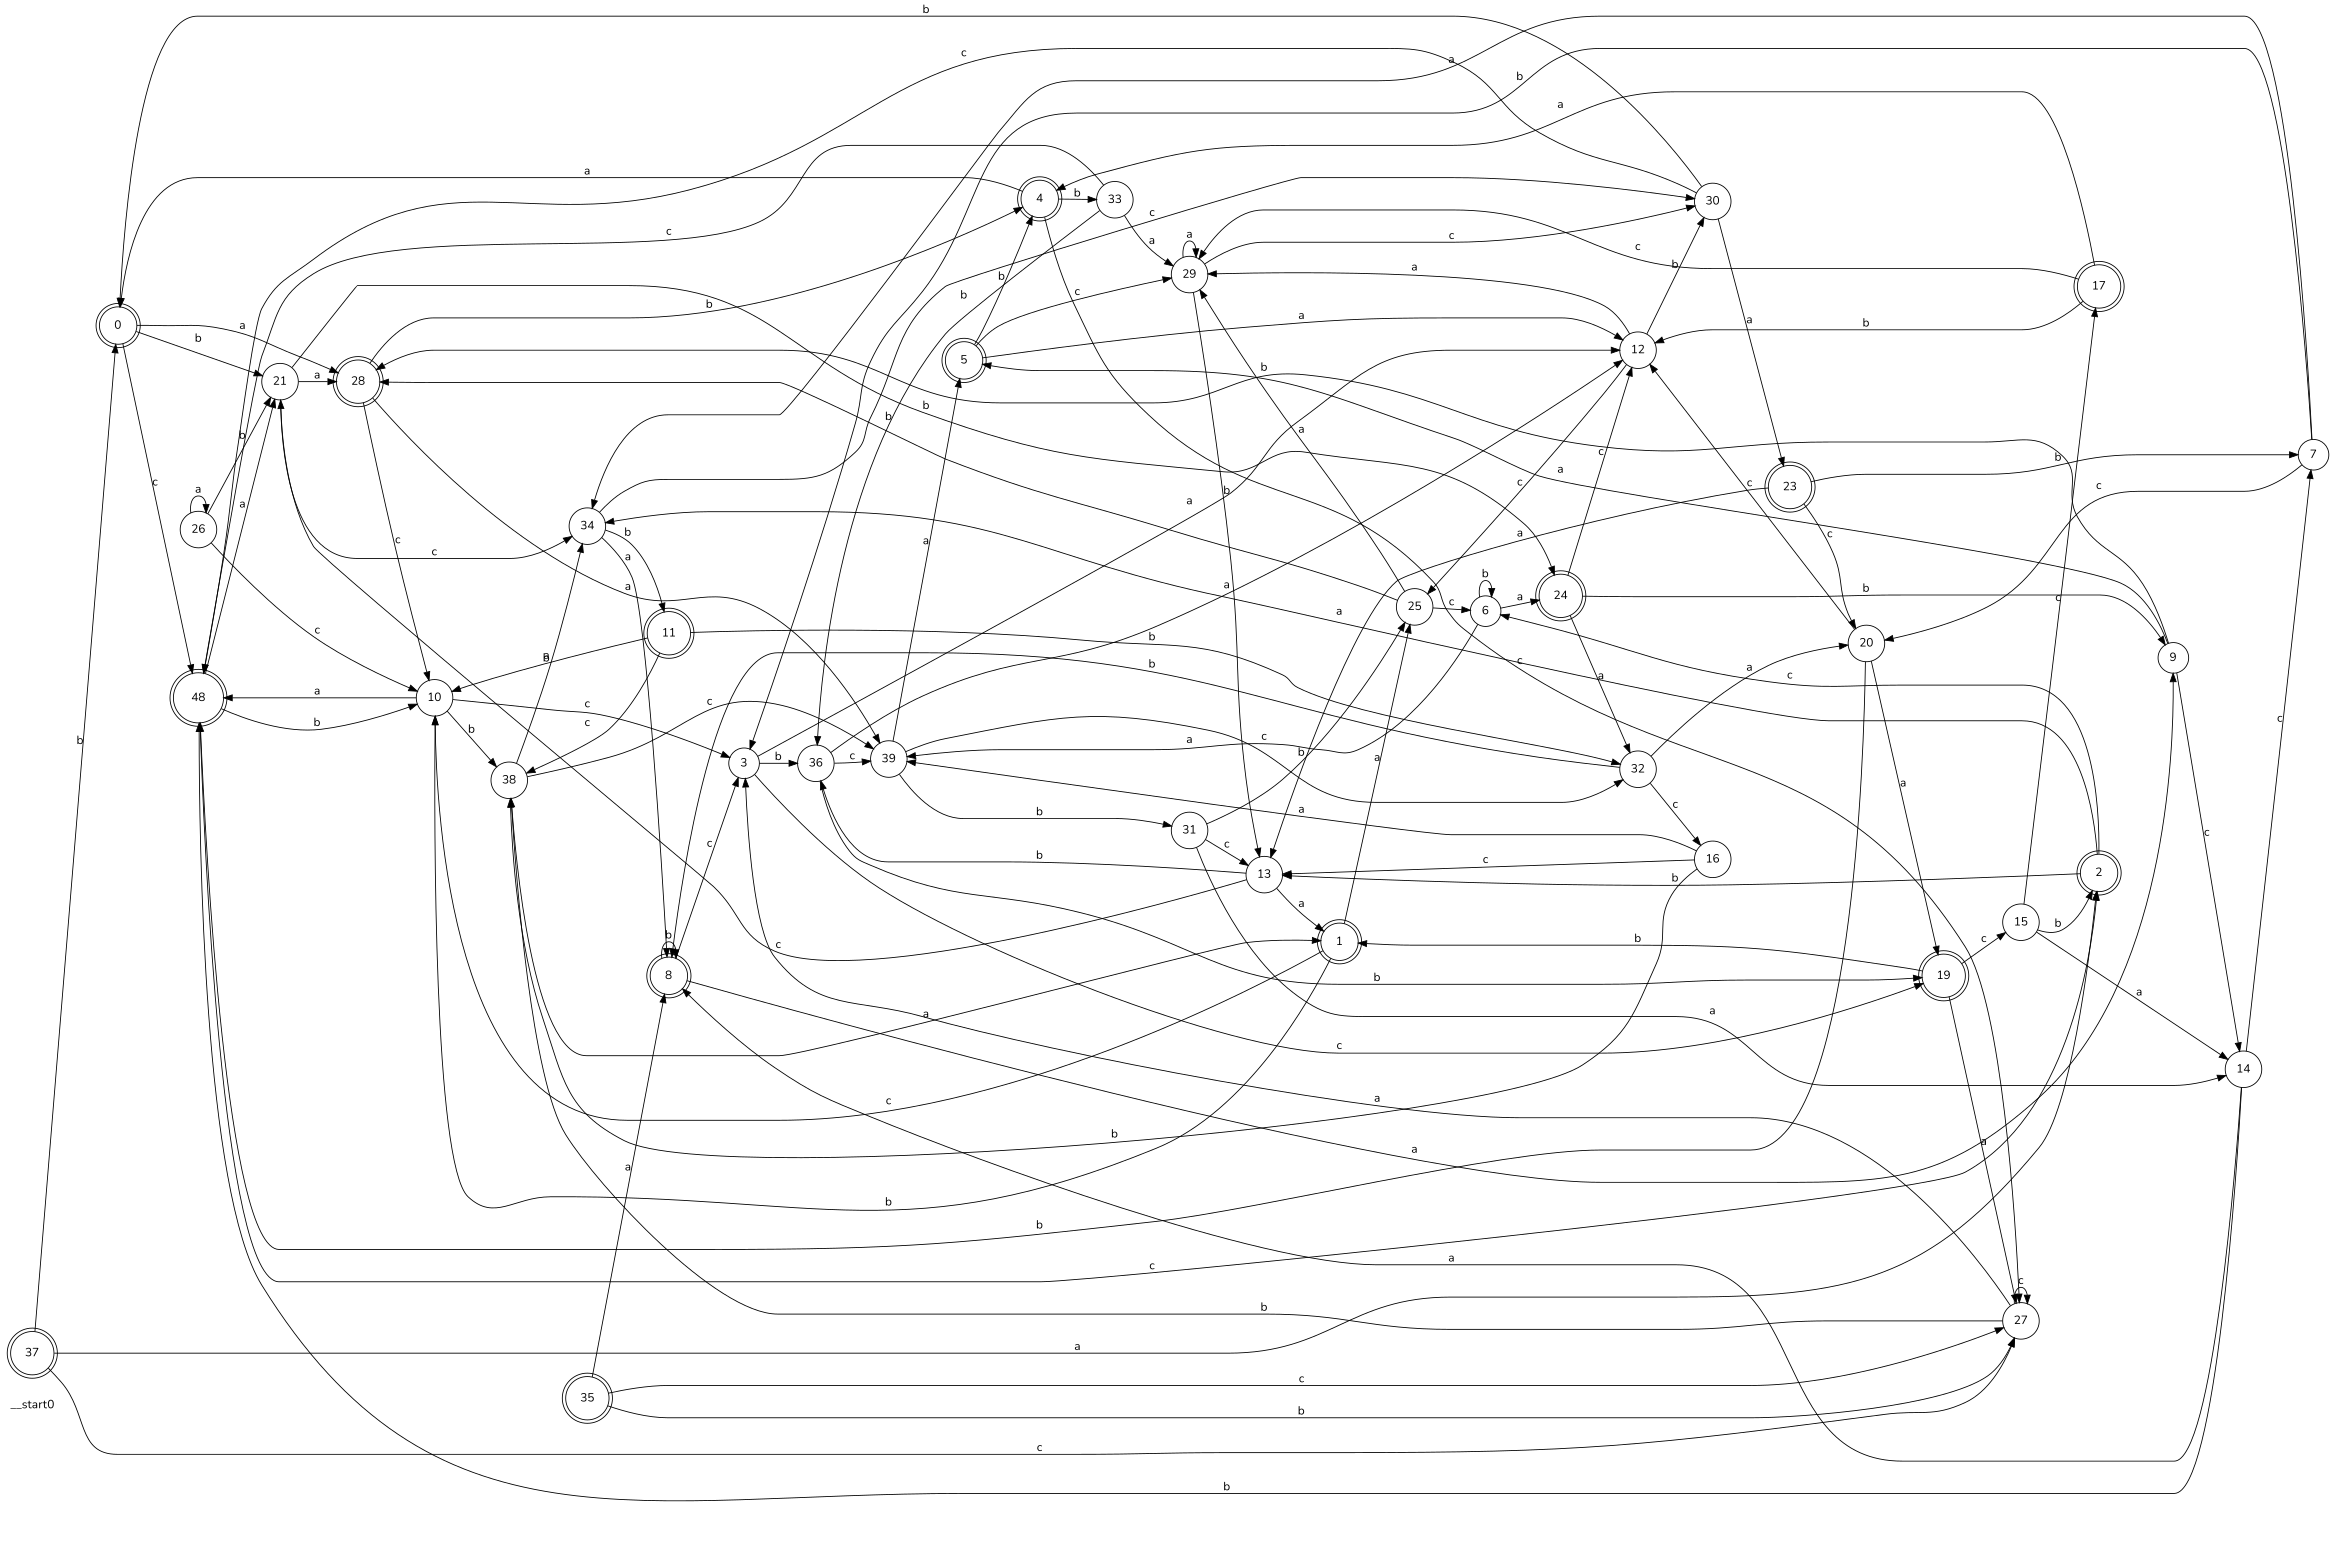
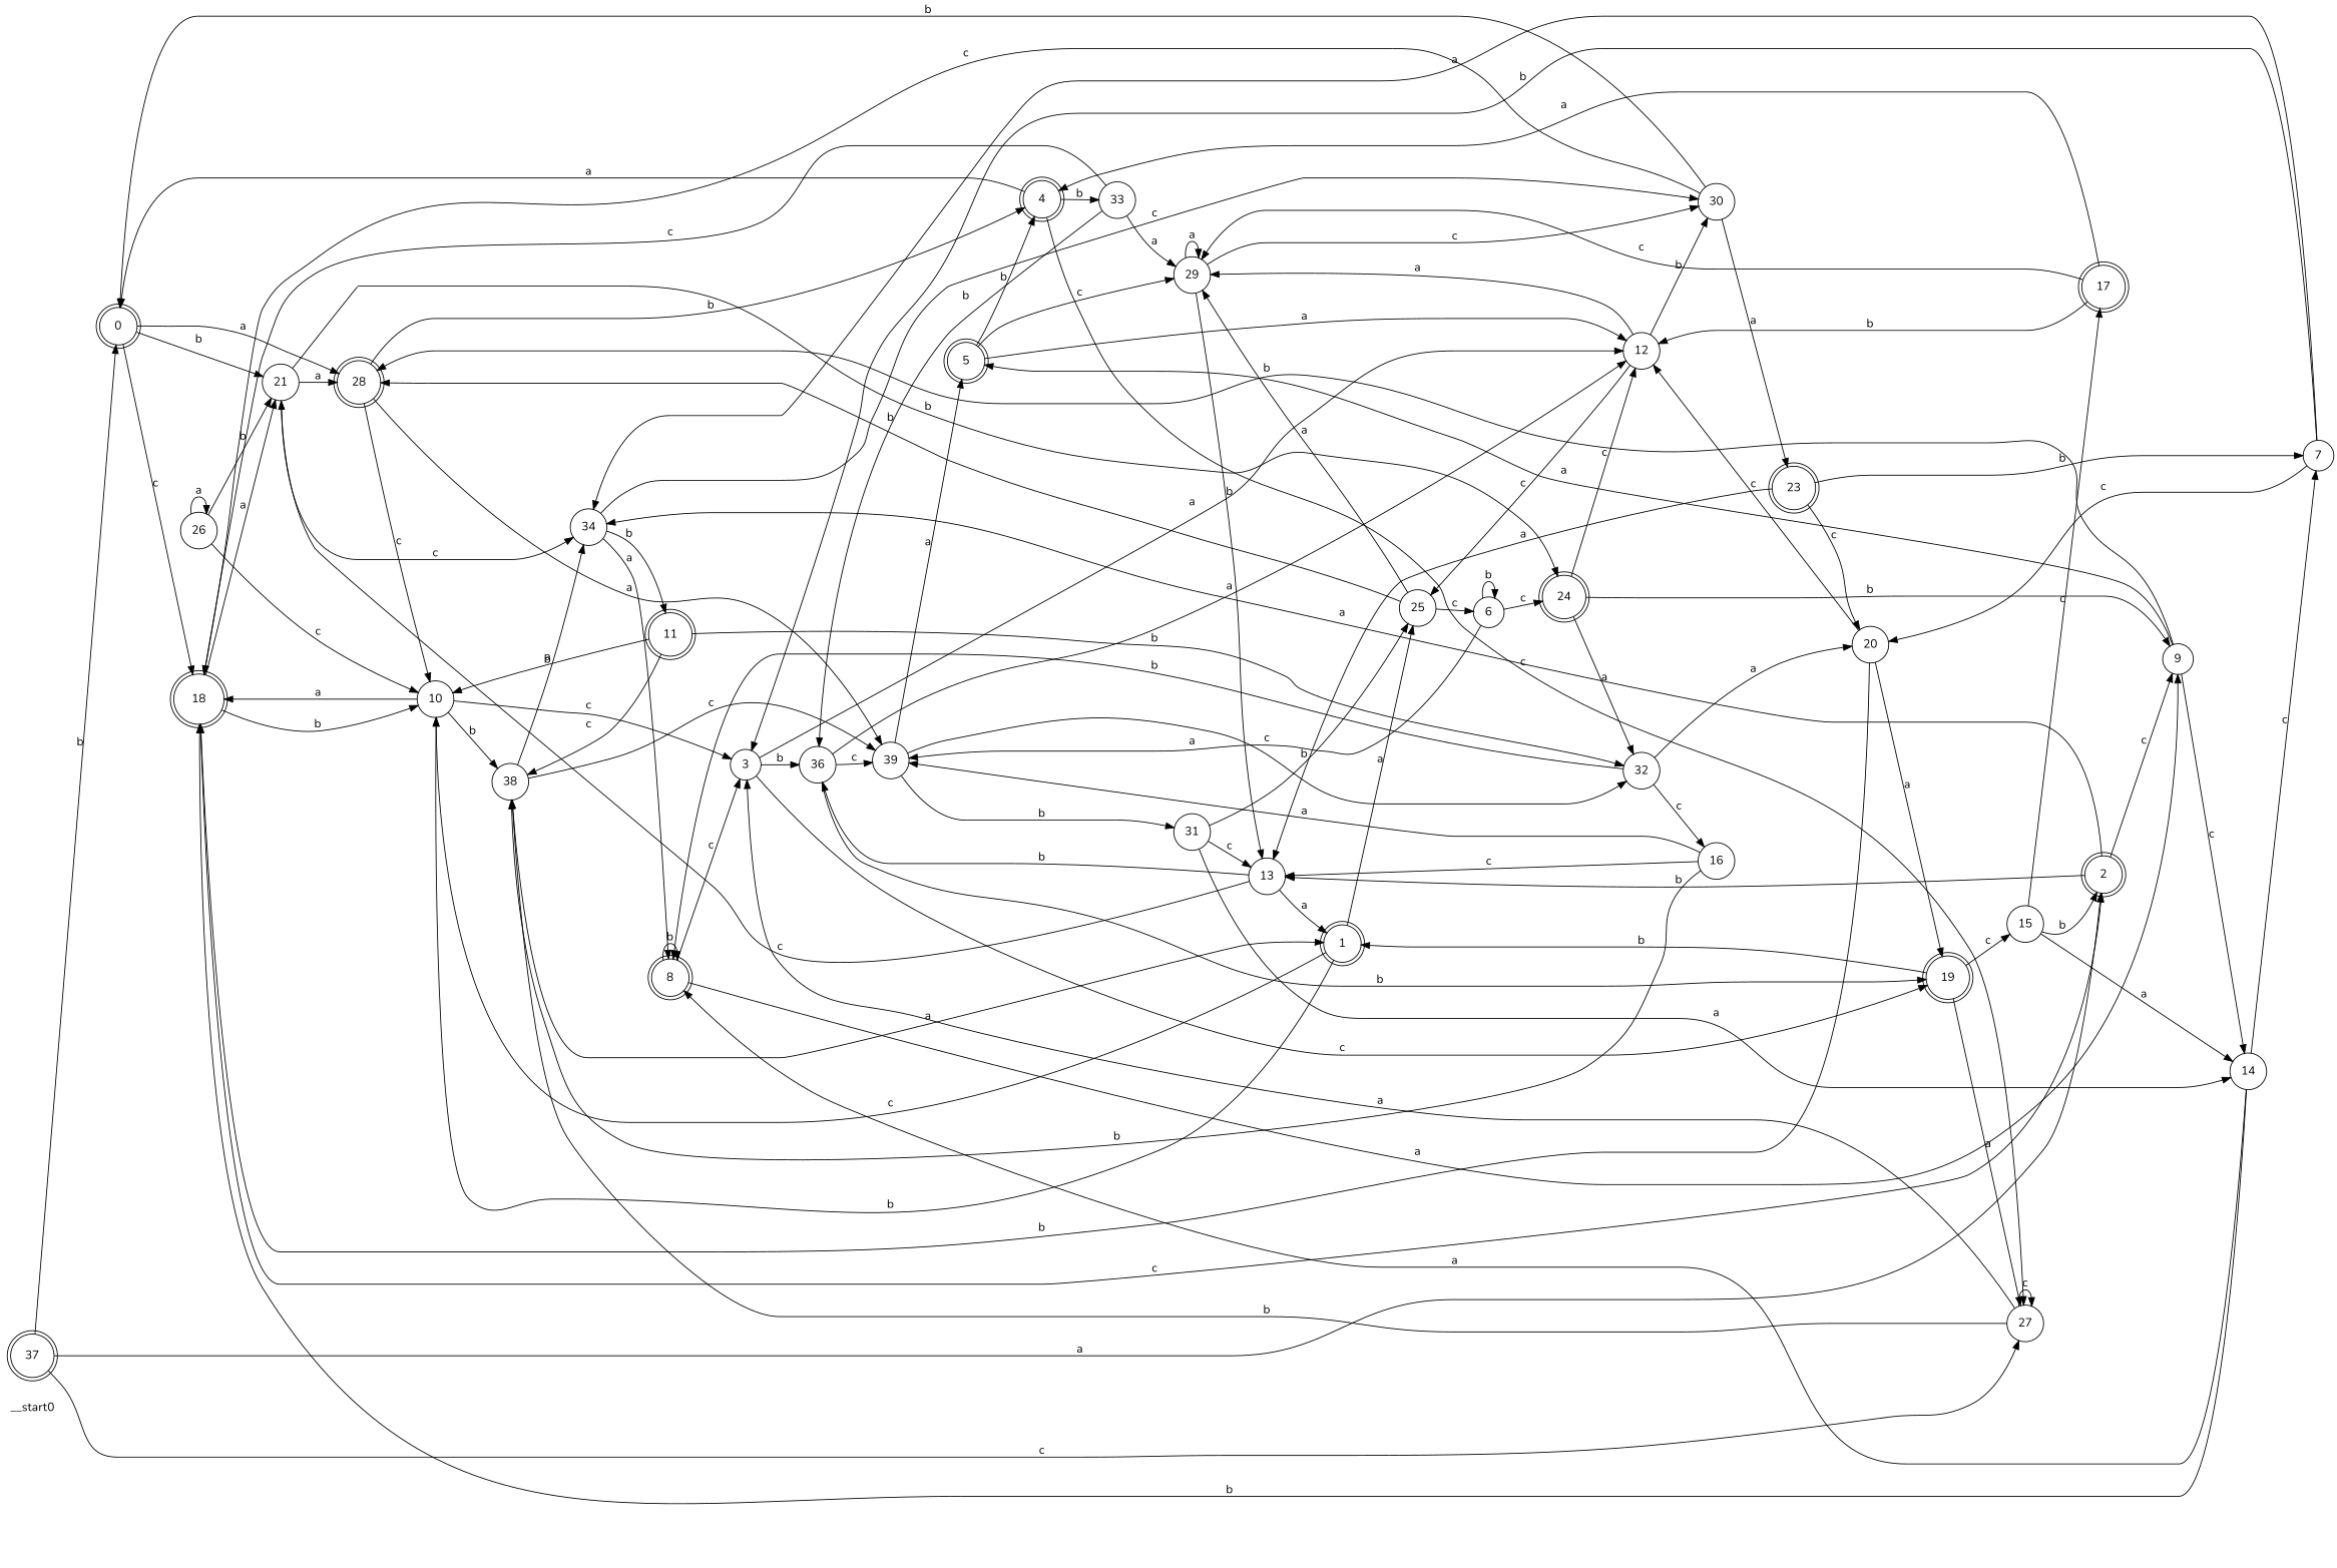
  digraph {
    fontname=Nunito
    rankdir=LR
    node [fontname=Nunito shape=circle color=black fillcolor=white style=filled]
    edge [fontname=Nunito]
    __start0 [shape=none color="" fillcolor="" style=""]
    n2 [label=0 shape=doublecircle style="rounded,filled"]
-   n3 [label=48 shape=doublecircle style="rounded,filled"]
+   n3 [label=18 shape=doublecircle style="rounded,filled"]
    n4 [label=21]
    n5 [label=28 shape=doublecircle style="rounded,filled"]
    n6 [label=10]
    n7 [label=2 shape=doublecircle style="rounded,filled"]
    n8 [label=34]
    n9 [label=24 shape=doublecircle style="rounded,filled"]
    n10 [label=4 shape=doublecircle style="rounded,filled"]
    n11 [label=39]
    n12 [label=1 shape=doublecircle style="rounded,filled"]
    n13 [label=25]
    n14 [label=3]
    n15 [label=38]
    n16 [label=6]
    n17 [label=29]
    n18 [label=13]
    n19 [label=36]
    n20 [label=8 shape=doublecircle style="rounded,filled"]
    n21 [label=11 shape=doublecircle style="rounded,filled"]
    n22 [label=30]
    n23 [label=12]
    n24 [label=19 shape=doublecircle style="rounded,filled"]
    n25 [label=27]
    n26 [label=15]
    n27 [label=33]
    n28 [label=5 shape=doublecircle style="rounded,filled"]
    n29 [label=9]
    n30 [label=32]
    n31 [label=31]
    n32 [label=7]
    n33 [label=20]
    n34 [label=14]
    n35 [label=16]
    n36 [label=23 shape=doublecircle style="rounded,filled"]
    n37 [label=17 shape=doublecircle style="rounded,filled"]
    n38 [label=26]
-   n39 [label=35 shape=doublecircle style="rounded,filled"]
    n40 [label=37 shape=doublecircle style="rounded,filled"]
    n2 -> n3 [label=c]
    n2 -> n4 [label=b]
    n2 -> n5 [label=a]
    n3 -> n4 [label=a]
    n3 -> n6 [label=b]
    n3 -> n7 [label=c]
    n4 -> n5 [label=a]
    n4 -> n8 [label=c]
    n4 -> n9 [label=b]
    n5 -> n6 [label=c]
    n5 -> n10 [label=b]
    n5 -> n11 [label=a]
    n6 -> n3 [label=a]
    n6 -> n14 [label=c]
    n6 -> n15 [label=b]
    n7 -> n8 [label=a]
-   n7 -> n16 [label=c]
+   n7 -> n29 [label=c]
    n7 -> n18 [label=b]
    n8 -> n20 [label=a]
    n8 -> n21 [label=b]
    n8 -> n22 [label=c]
    n9 -> n23 [label=c]
    n9 -> n29 [label=b]
    n9 -> n30 [label=a]
    n10 -> n2 [label=a]
    n10 -> n25 [label=c]
    n10 -> n27 [label=b]
    n11 -> n28 [label=a]
    n11 -> n30 [label=c]
    n11 -> n31 [label=b]
    n12 -> n6 [label=b]
    n12 -> n6 [label=c]
    n12 -> n13 [label=a]
    n13 -> n5 [label=b]
    n13 -> n16 [label=c]
    n13 -> n17 [label=a]
    n14 -> n19 [label=b]
    n14 -> n23 [label=a]
    n14 -> n24 [label=c]
    n15 -> n8 [label=b]
    n15 -> n11 [label=c]
    n15 -> n12 [label=a]
-   n16 -> n9 [label=a]
+   n16 -> n9 [label=c]
    n16 -> n11 [label=a]
    n16 -> n16 [label=b]
    n17 -> n17 [label=a]
    n17 -> n18 [label=b]
    n17 -> n22 [label=c]
    n18 -> n4 [label=c]
    n18 -> n12 [label=a]
    n18 -> n19 [label=b]
    n19 -> n11 [label=c]
    n19 -> n23 [label=a]
    n19 -> n24 [label=b]
    n20 -> n14 [label=c]
    n20 -> n20 [label=b]
    n20 -> n29 [label=a]
    n21 -> n6 [label=a]
    n21 -> n15 [label=c]
    n21 -> n30 [label=b]
    n22 -> n2 [label=b]
    n22 -> n3 [label=c]
    n22 -> n36 [label=a]
    n23 -> n13 [label=c]
    n23 -> n17 [label=a]
    n23 -> n22 [label=b]
    n24 -> n12 [label=b]
    n24 -> n25 [label=a]
    n24 -> n26 [label=c]
    n25 -> n14 [label=a]
    n25 -> n15 [label=b]
    n25 -> n25 [label=c]
    n26 -> n7 [label=b]
    n26 -> n34 [label=a]
    n26 -> n37 [label=c]
    n27 -> n3 [label=c]
    n27 -> n17 [label=a]
    n27 -> n19 [label=b]
    n28 -> n10 [label=b]
    n28 -> n17 [label=c]
    n28 -> n23 [label=a]
    n29 -> n5 [label=b]
    n29 -> n28 [label=a]
    n29 -> n34 [label=c]
    n30 -> n20 [label=b]
    n30 -> n33 [label=a]
    n30 -> n35 [label=c]
    n31 -> n13 [label=b]
    n31 -> n18 [label=c]
    n31 -> n34 [label=a]
    n32 -> n8 [label=a]
    n32 -> n14 [label=b]
    n32 -> n33 [label=c]
    n33 -> n3 [label=b]
    n33 -> n23 [label=c]
    n33 -> n24 [label=a]
    n34 -> n3 [label=b]
    n34 -> n20 [label=a]
    n34 -> n32 [label=c]
    n35 -> n11 [label=a]
    n35 -> n15 [label=b]
    n35 -> n18 [label=c]
    n36 -> n18 [label=a]
    n36 -> n32 [label=b]
    n36 -> n33 [label=c]
    n37 -> n10 [label=a]
    n37 -> n17 [label=c]
    n37 -> n23 [label=b]
    n38 -> n4 [label=b]
    n38 -> n6 [label=c]
    n38 -> n38 [label=a]
-   n39 -> n20 [label=a]
-   n39 -> n25 [label=b]
-   n39 -> n25 [label=c]
    n40 -> n2 [label=b]
    n40 -> n7 [label=a]
    n40 -> n25 [label=c]
  }
